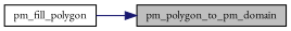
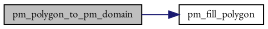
  digraph {
    rankdir=RL
    fontname="EB Garamond"
    node [color=black fontname="EB Garamond" fontsize=10 shape=record]
    n1 [fillcolor=grey75 fontcolor=black height=0.2 label=pm_polygon_to_pm_domain style=filled width=0.4]
    n2 [height=0.2 label=pm_fill_polygon width=0.4]
-   n1 -> n2 [color=midnightblue dir=back fontname="EB Garamond" fontsize=10 labelfontname=Helvetica labelfontsize=10 style=solid]
+   n2 -> n1 [color=midnightblue dir=back fontname="EB Garamond" fontsize=10 labelfontname=Helvetica labelfontsize=10 style=solid]
  }
